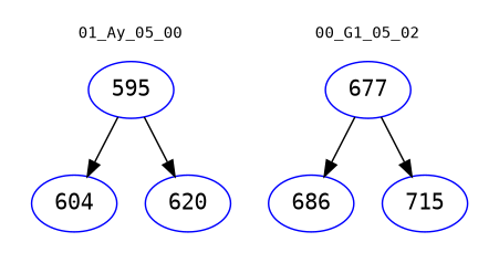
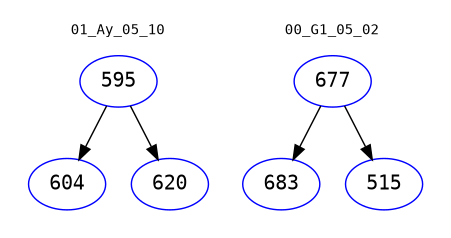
  digraph {
    fontname="DejaVu Sans Mono"
    node [color=blue fontname="DejaVu Sans Mono"]
    edge [color=black fontname="DejaVu Sans Mono"]
    n1 [label=595]
    n2 [label=604]
    n3 [label=620]
    n4 [label=677]
-   n5 [label=686]
-   n6 [label=715]
+   n5 [label=683]
+   n6 [label=515]
    subgraph cluster_1 {
      color=white
      fontsize=10
-     label="01_Ay_05_00"
+     label="01_Ay_05_10"
      n1
      n2
      n3
    }
    subgraph cluster_2 {
      color=white
      fontsize=10
      label="00_G1_05_02"
      n4
      n5
      n6
    }
    n1 -> n2
    n1 -> n3
    n4 -> n5
    n4 -> n6
  }
